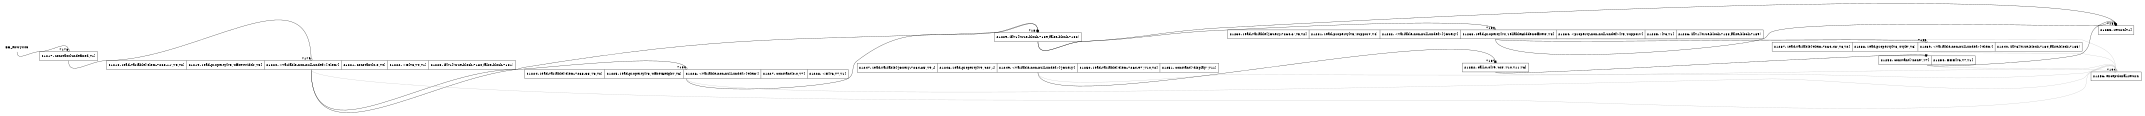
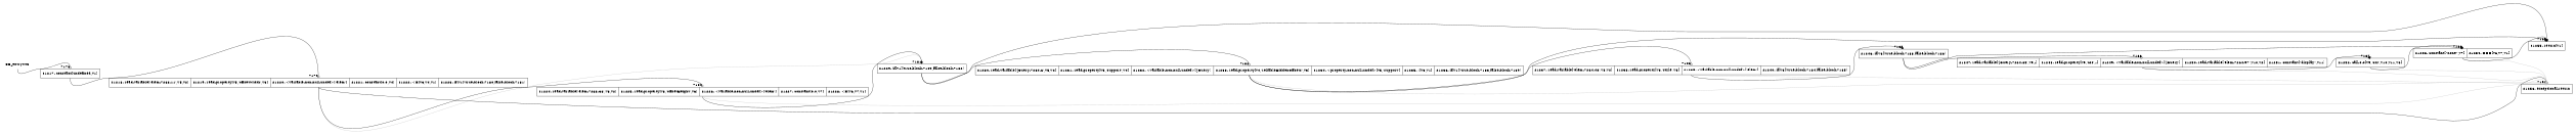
  digraph {
    rankdir=LR
    node [shape=record]
    edge [arrowhead=odot headport=n tailport=s]
    n1 [label=BB_entry445 shape=none]
    n2 [label="{21217: constant[undefined,v1]}"]
    n3 [label="{21218: read-variable['elem-7263:11',v5,v2]|21219: read-property[v5,'offsetWidth',v3]|21220: \<variable-non-null-undef\>['elem']|21221: constant[0.0,v4]|21222: \<=[v3,v4,v1]|21223: if[v1](true-block:7180,false-block:7181)}"]
    n4 [label="{21229: if[v1](true-block:7189,false-block:7182)}"]
    n5 [label="{21224: read-variable['elem-7263:36',v8,v2]|21225: read-property[v8,'offsetHeight',v6]|21226: \<variable-non-null-undef\>['elem']|21227: constant[0.0,v7]|21228: \<=[v6,v7,v1]}"]
    n6 [label="{21256: exceptional-return}"]
    n7 [label="{21255: return[v1]}"]
    n8 [label="{21230: read-variable['jQuery-7264:6',v5,v2]|21231: read-property[v5,'support',v4]|21232: \<variable-non-null-undef\>['jQuery']|21233: read-property[v4,'reliableHiddenOffsets',v3]|21234: \<property-non-null-undef\>[v5,'support']|21235: ![v3,v1]|21236: if[v1](true-block:7183,false-block:7189)}"]
    n9 [label="{21237: read-variable['elem-7264:48',v8,v2]|21238: read-property[v8,'style',v6]|21239: \<variable-non-null-undef\>['elem']|21240: if[v6](true-block:7184,false-block:7185)}"]
+   n10 [label="{21246: if[v6](true-block:7188,false-block:7186)}"]
    n11 [label="{21253: constant[\"none\",v7]|21254: ===[v6,v7,v1]}"]
    n12 [label="{21247: read-variable['jQuery-7264:85',v9,-]|21248: read-property[v9,'css',-]|21249: \<variable-non-null-undef\>['jQuery']|21250: read-variable['elem-7264:97',v10,v2]|21251: constant[\"display\",v11]}"]
    n13 [label="{21252: call-0:0[v9,'css',v10,v11,v6]}"]
    n1 -> n2 [headlabel="    7178"]
    n2 -> n3 [headlabel="      7179"]
-   n3 -> n4 [arrowhead=diamond headlabel="      7181"]
+   n3 -> n4 [arrowhead=diamond headlabel="      7181" color=gray]
    n3 -> n5 [headlabel="      7180"]
-   n3 -> n6 [color=gray headlabel="      7190"]
+   n3 -> n6 [color=black headlabel="      7190"]
    n4 -> n7 [arrowhead=box headlabel="      7189"]
    n4 -> n8 [headlabel="      7182"]
    n5 -> n4 [arrowhead=diamond]
    n5 -> n6 [color=gray]
    n8 -> n6 [arrowhead=diamond color=gray]
    n8 -> n7 [arrowhead=diamond]
    n8 -> n9 [headlabel="      7183"]
    n9 -> n6 [arrowhead=box color=gray]
+   n9 -> n10 [arrowhead=diamond headlabel="      7185"]
+   n10 -> n11 [headlabel="      7188"]
+   n10 -> n12 [headlabel="      7186"]
    n11 -> n6 [arrowhead=diamond color=gray]
    n11 -> n7
    n12 -> n6 [arrowhead=box color=gray]
    n12 -> n13 [arrowhead=box headlabel="      7187"]
    n13 -> n6 [arrowhead=box color=gray]
    n13 -> n11 [arrowhead=box]
  }
